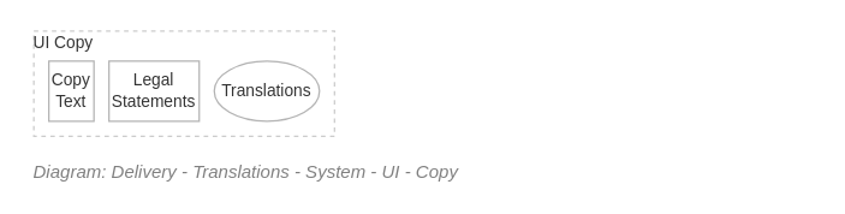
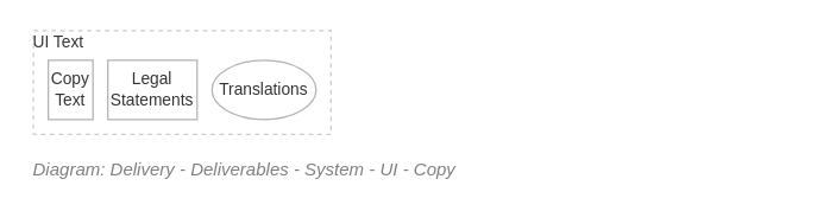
  <mxCell id="0" />
  <mxCell id="1" parent="0" />
- <mxCell id="2" value="UI Copy" style="rounded=0;whiteSpace=wrap;html=1;shadow=0;glass=0;comic=0;strokeColor=#CCCCCC;fillColor=none;fontSize=11;align=left;fontColor=#333333;recursiveResize=0;container=1;collapsible=0;verticalAlign=top;absoluteArcSize=1;spacing=0;spacingTop=-3;dashed=1;" vertex="1" parent="1"><mxGeometry x="22" y="20" width="200" height="70" as="geometry" /></mxCell>
+ <mxCell id="2" value="UI Text" style="rounded=0;whiteSpace=wrap;html=1;shadow=0;glass=0;comic=0;strokeColor=#CCCCCC;fillColor=none;fontSize=11;align=left;fontColor=#333333;recursiveResize=0;container=1;collapsible=0;verticalAlign=top;absoluteArcSize=1;spacing=0;spacingTop=-3;dashed=1;" vertex="1" parent="1"><mxGeometry x="22" y="20" width="200" height="70" as="geometry" /></mxCell>
  <mxCell id="3" value="Copy&lt;br&gt;Text" style="rounded=0;whiteSpace=wrap;html=1;shadow=0;glass=0;comic=0;strokeColor=#B3B3B3;fillColor=none;fontSize=11;align=center;fontColor=#333333;recursiveResize=0;container=1;collapsible=0;" vertex="1" parent="2"><mxGeometry x="10" y="20" width="30" height="40" as="geometry" /></mxCell>
  <mxCell id="4" value="Translations" style="ellipse;whiteSpace=wrap;html=1;shadow=0;glass=0;comic=0;strokeColor=#B3B3B3;fillColor=none;fontSize=11;align=center;fontColor=#333333;recursiveResize=0;container=1;collapsible=0;" vertex="1" parent="2"><mxGeometry x="120" y="20" width="70" height="40" as="geometry" /></mxCell>
  <mxCell id="5" value="Legal&lt;br style=&quot;font-size: 11px;&quot;&gt;Statements" style="rounded=0;whiteSpace=wrap;html=1;shadow=0;glass=0;comic=0;strokeColor=#B3B3B3;fillColor=none;fontSize=11;align=center;fontColor=#333333;recursiveResize=0;container=1;collapsible=0;" vertex="1" parent="2"><mxGeometry x="50" y="20" width="60" height="40" as="geometry" /></mxCell>
- <mxCell id="6" value="&lt;font style=&quot;font-size: 12px&quot;&gt;Diagram: Delivery - Translations - System - UI - Copy&lt;br&gt;&lt;/font&gt;" style="text;strokeColor=none;fillColor=none;html=1;fontSize=24;fontStyle=2;verticalAlign=middle;align=left;shadow=0;glass=0;comic=0;opacity=30;fontColor=#808080;rounded=0;" vertex="1" parent="1"><mxGeometry x="20" y="100" width="520" height="20" as="geometry" /></mxCell>
+ <mxCell id="6" value="&lt;font style=&quot;font-size: 12px&quot;&gt;Diagram: Delivery - Deliverables - System - UI - Copy&lt;br&gt;&lt;/font&gt;" style="text;strokeColor=none;fillColor=none;html=1;fontSize=24;fontStyle=2;verticalAlign=middle;align=left;shadow=0;glass=0;comic=0;opacity=30;fontColor=#808080;rounded=0;" vertex="1" parent="1"><mxGeometry x="20" y="100" width="520" height="20" as="geometry" /></mxCell>
